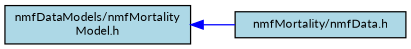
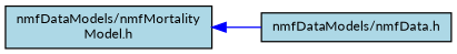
  digraph {
    rankdir=LR
    fontname=Lato
    node [color=black fillcolor=lightblue fontname=Lato fontsize=10 shape=record style=filled]
    n1 [fontcolor=black height=0.2 label="nmfDataModels/nmfMortality\lModel.h" width=0.4]
-   n2 [height=0.2 label="nmfMortality/nmfData.h" width=0.4]
+   n2 [height=0.2 label="nmfDataModels/nmfData.h" width=0.4]
    n1 -> n2 [color=blue dir=back fontname=Lato fontsize=10 labelfontname=Helvetica labelfontsize=10 style=solid]
  }
